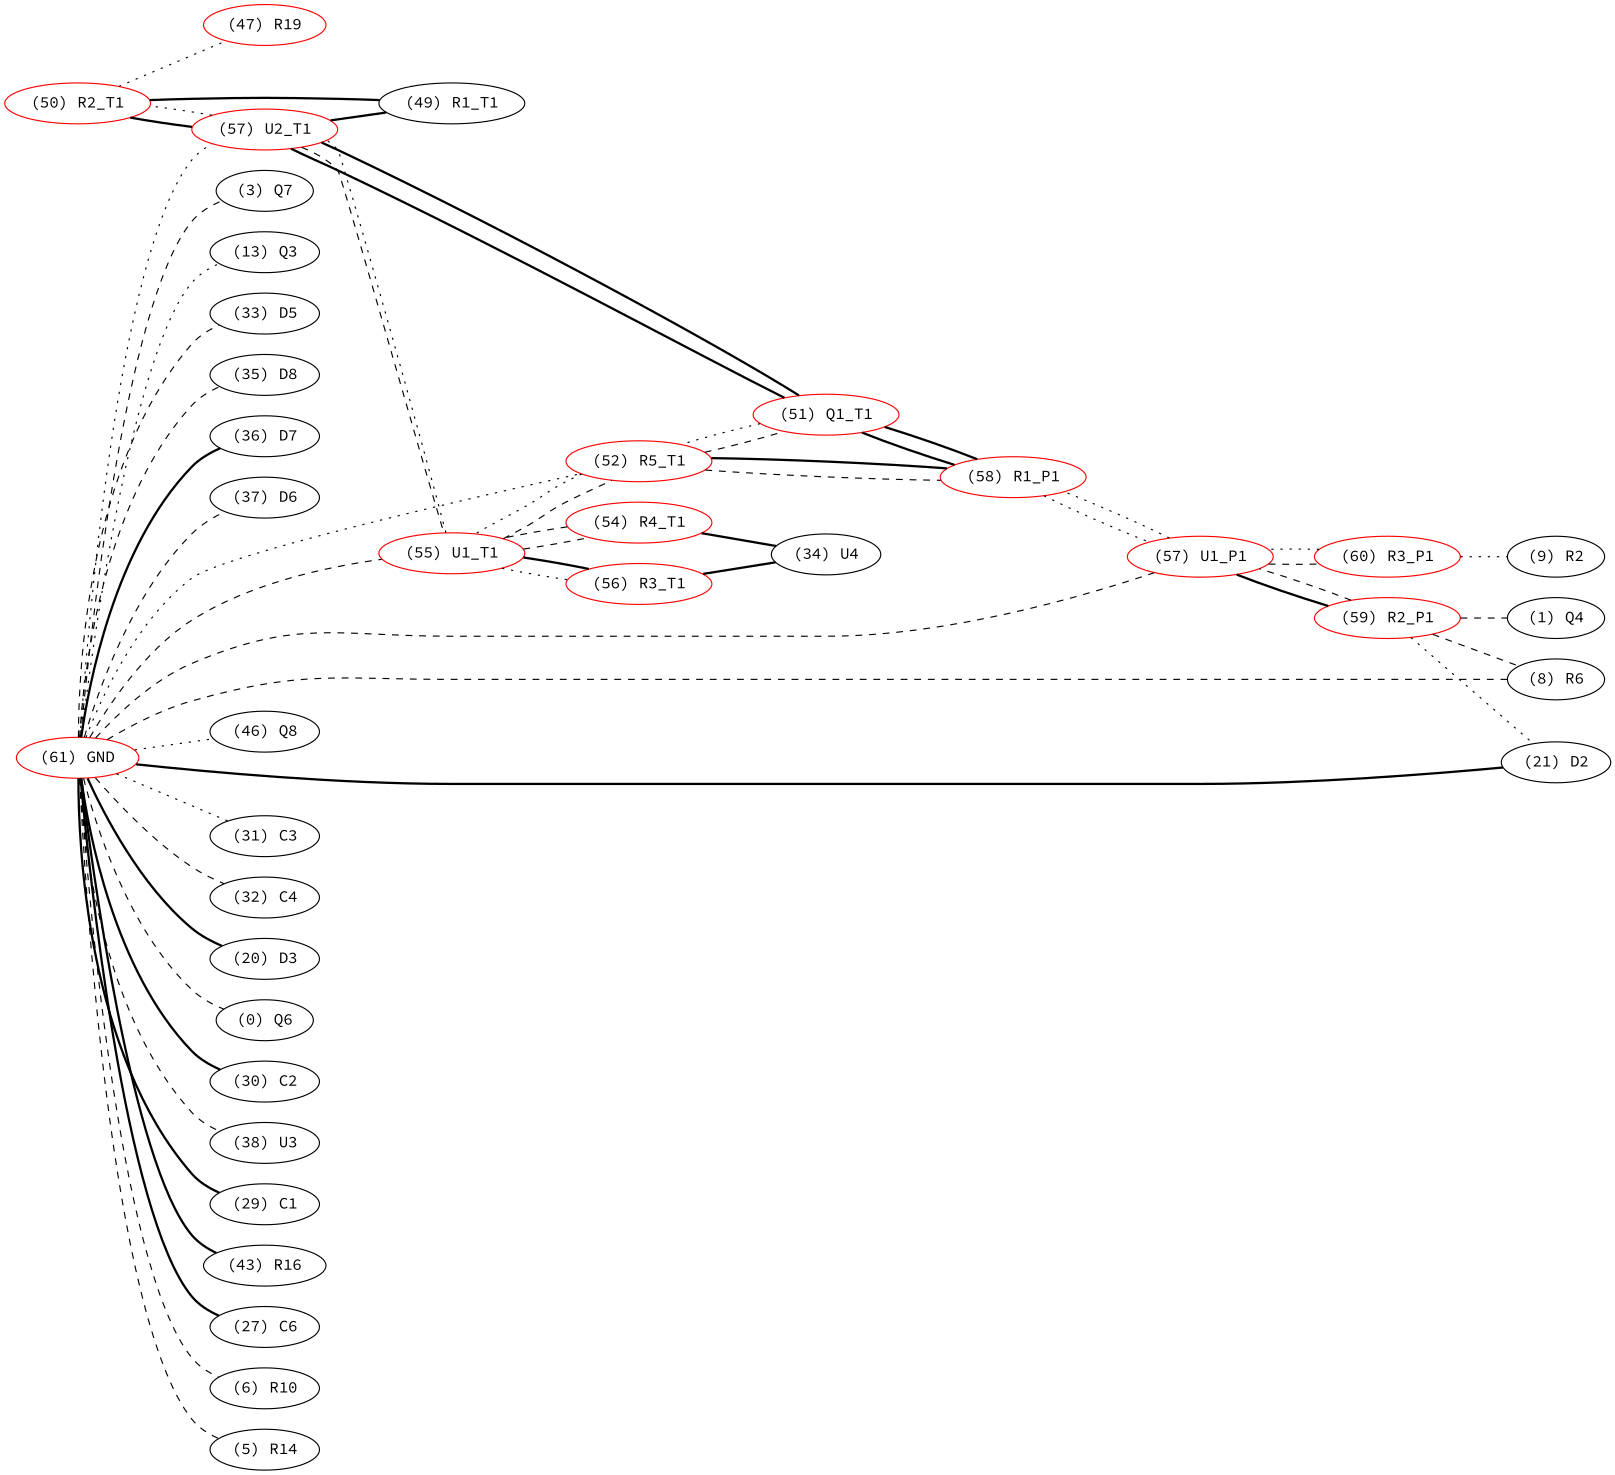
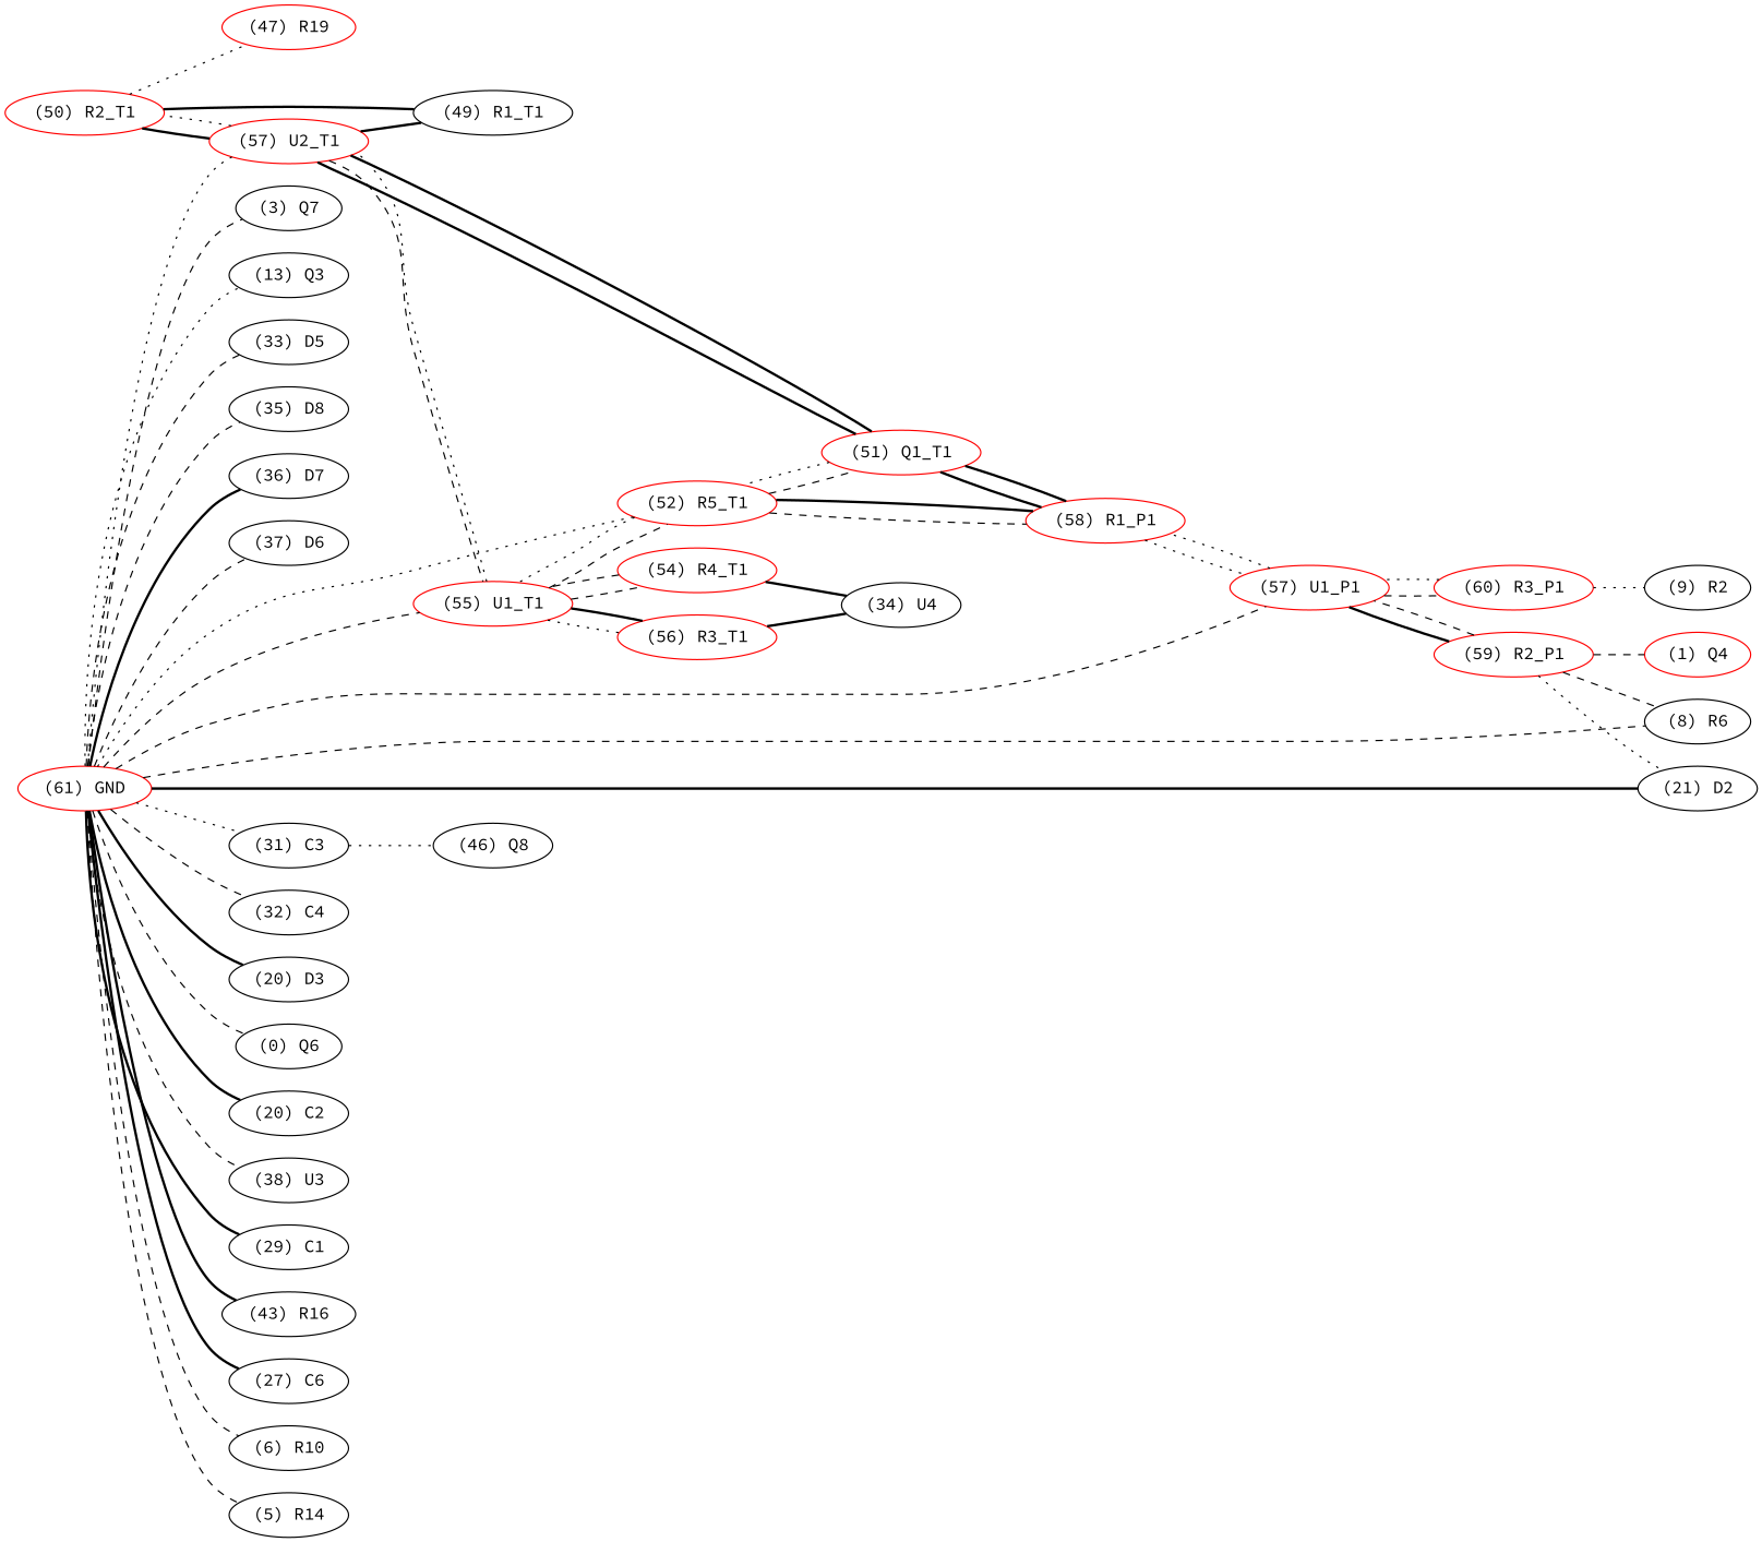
  graph {
    fontname="Source Code Pro"
    rankdir=LR
    node [fontname="Source Code Pro"]
    edge [fontname="Source Code Pro" style=dashed]
    n1 [color=red label="(50) R2_T1"]
    n2 [color=red label="(47) R19"]
    n3 [color=red label="(57) U2_T1"]
    n4 [label="(49) R1_T1"]
    n5 [label="(46) Q8"]
    n6 [color=red label="(51) Q1_T1"]
    n7 [color=red label="(55) U1_T1"]
    n8 [color=red label="(58) R1_P1"]
    n9 [color=red label="(52) R5_T1"]
    n10 [color=red label="(54) R4_T1"]
    n11 [color=red label="(56) R3_T1"]
    n12 [color=red label="(57) U1_P1"]
    n13 [color=red label="(60) R3_P1"]
    n14 [color=red label="(59) R2_P1"]
    n15 [label="(34) U4"]
    n16 [label="(9) R2"]
-   n17 [label="(1) Q4"]
+   n17 [label="(1) Q4" color=red]
    n18 [label="(8) R6"]
    n19 [label="(21) D2"]
    n20 [color=red label="(61) GND"]
    n21 [label="(31) C3"]
    n22 [label="(32) C4"]
    n23 [label="(20) D3"]
    n24 [label="(0) Q6"]
-   n25 [label="(30) C2"]
+   n25 [label="(20) C2"]
    n26 [label="(38) U3"]
    n27 [label="(29) C1"]
    n28 [label="(43) R16"]
    n29 [label="(27) C6"]
    n30 [label="(6) R10"]
    n31 [label="(5) R14"]
    n32 [label="(3) Q7"]
    n33 [label="(13) Q3"]
    n34 [label="(33) D5"]
    n35 [label="(35) D8"]
    n36 [label="(36) D7"]
    n37 [label="(37) D6"]
    n1 -- n2 [style=dotted]
    n1 -- n3 [style=bold]
    n1 -- n4 [style=bold]
    n3 -- n1 [style=dotted]
    n3 -- n4 [style=bold]
    n3 -- n6 [style=bold]
    n3 -- n7
    n6 -- n3 [style=bold]
    n6 -- n8 [style=bold]
    n6 -- n9 [style=dotted]
    n7 -- n3 [style=dotted]
    n7 -- n9
    n7 -- n10
    n7 -- n11 [style=dotted]
    n8 -- n6 [style=bold]
    n8 -- n9 [style=bold]
    n8 -- n12 [style=dotted]
    n9 -- n6
    n9 -- n7 [style=dotted]
    n9 -- n8
    n10 -- n7
    n10 -- n15 [style=bold]
    n11 -- n7 [style=bold]
    n11 -- n15 [style=bold]
    n12 -- n8 [style=dotted]
    n12 -- n13
    n12 -- n14 [style=bold]
    n13 -- n12 [style=dotted]
    n13 -- n16 [style=dotted]
    n14 -- n12
    n14 -- n17
    n14 -- n18
    n14 -- n19 [style=dotted]
    n20 -- n3 [style=dotted]
-   n20 -- n5 [style=dotted]
+   n21 -- n5 [style=dotted]
    n20 -- n7
    n20 -- n9 [style=dotted]
    n20 -- n12
    n20 -- n18
    n20 -- n19 [style=bold]
    n20 -- n21 [style=dotted]
    n20 -- n22
    n20 -- n23 [style=bold]
    n20 -- n24
    n20 -- n25 [style=bold]
    n20 -- n26
    n20 -- n27 [style=bold]
    n20 -- n28 [style=bold]
    n20 -- n29 [style=bold]
    n20 -- n30
    n20 -- n31
    n20 -- n32
    n20 -- n33 [style=dotted]
    n20 -- n34
    n20 -- n35
    n20 -- n36 [style=bold]
    n20 -- n37
  }
